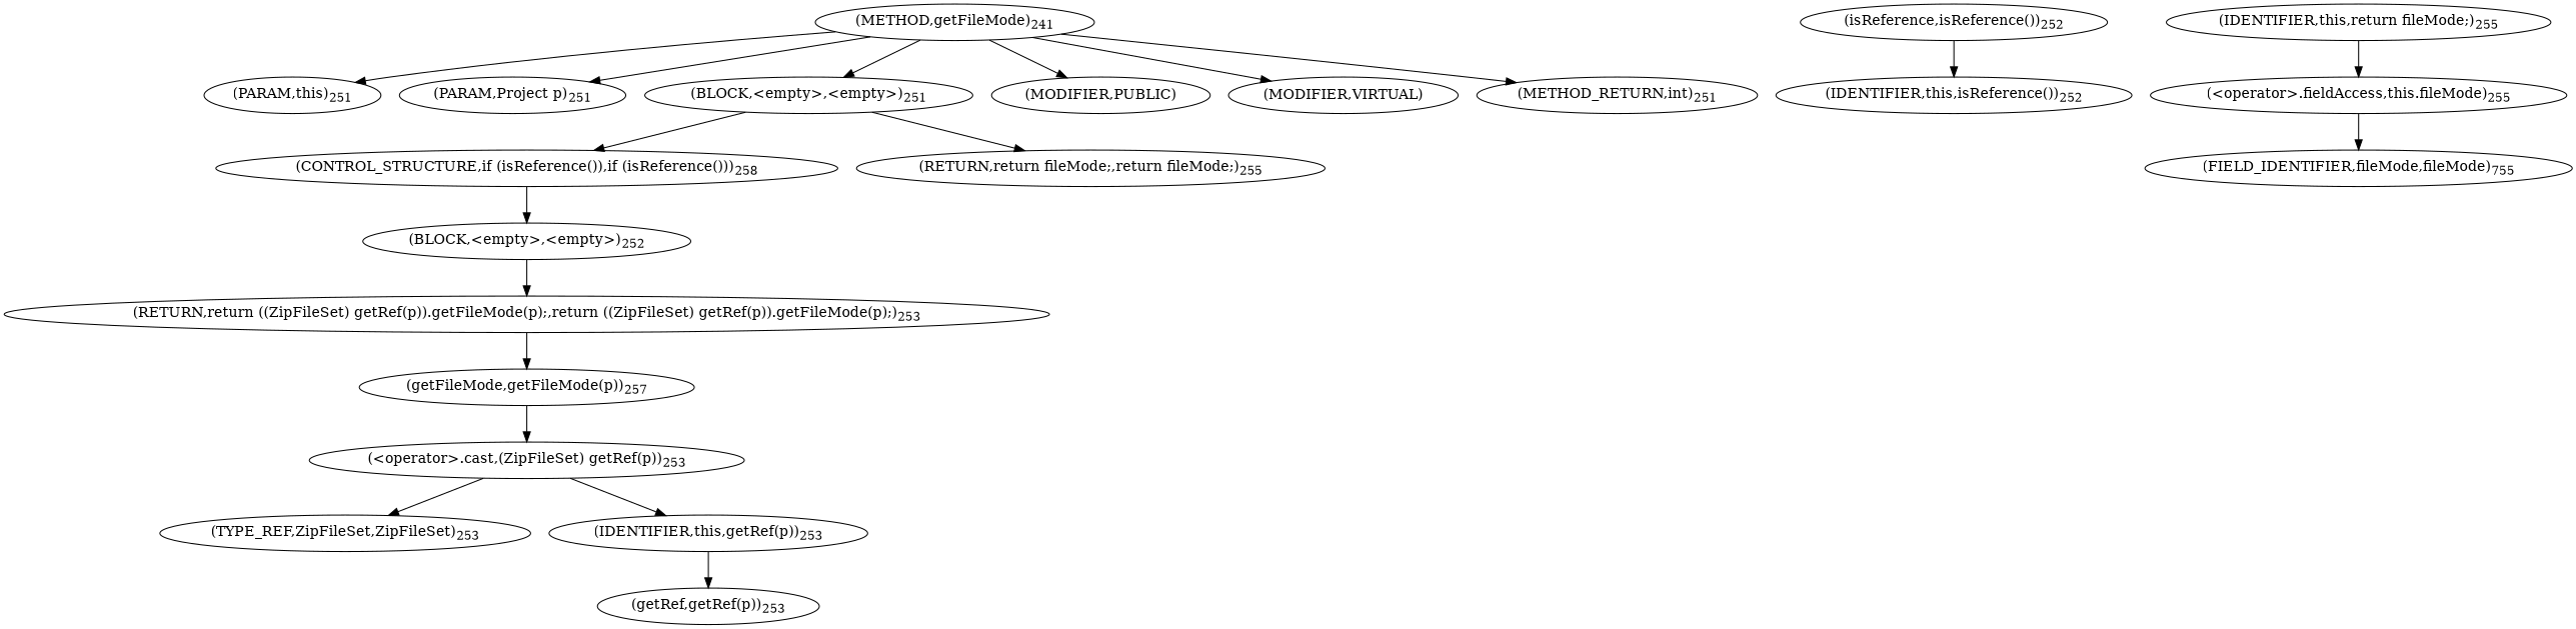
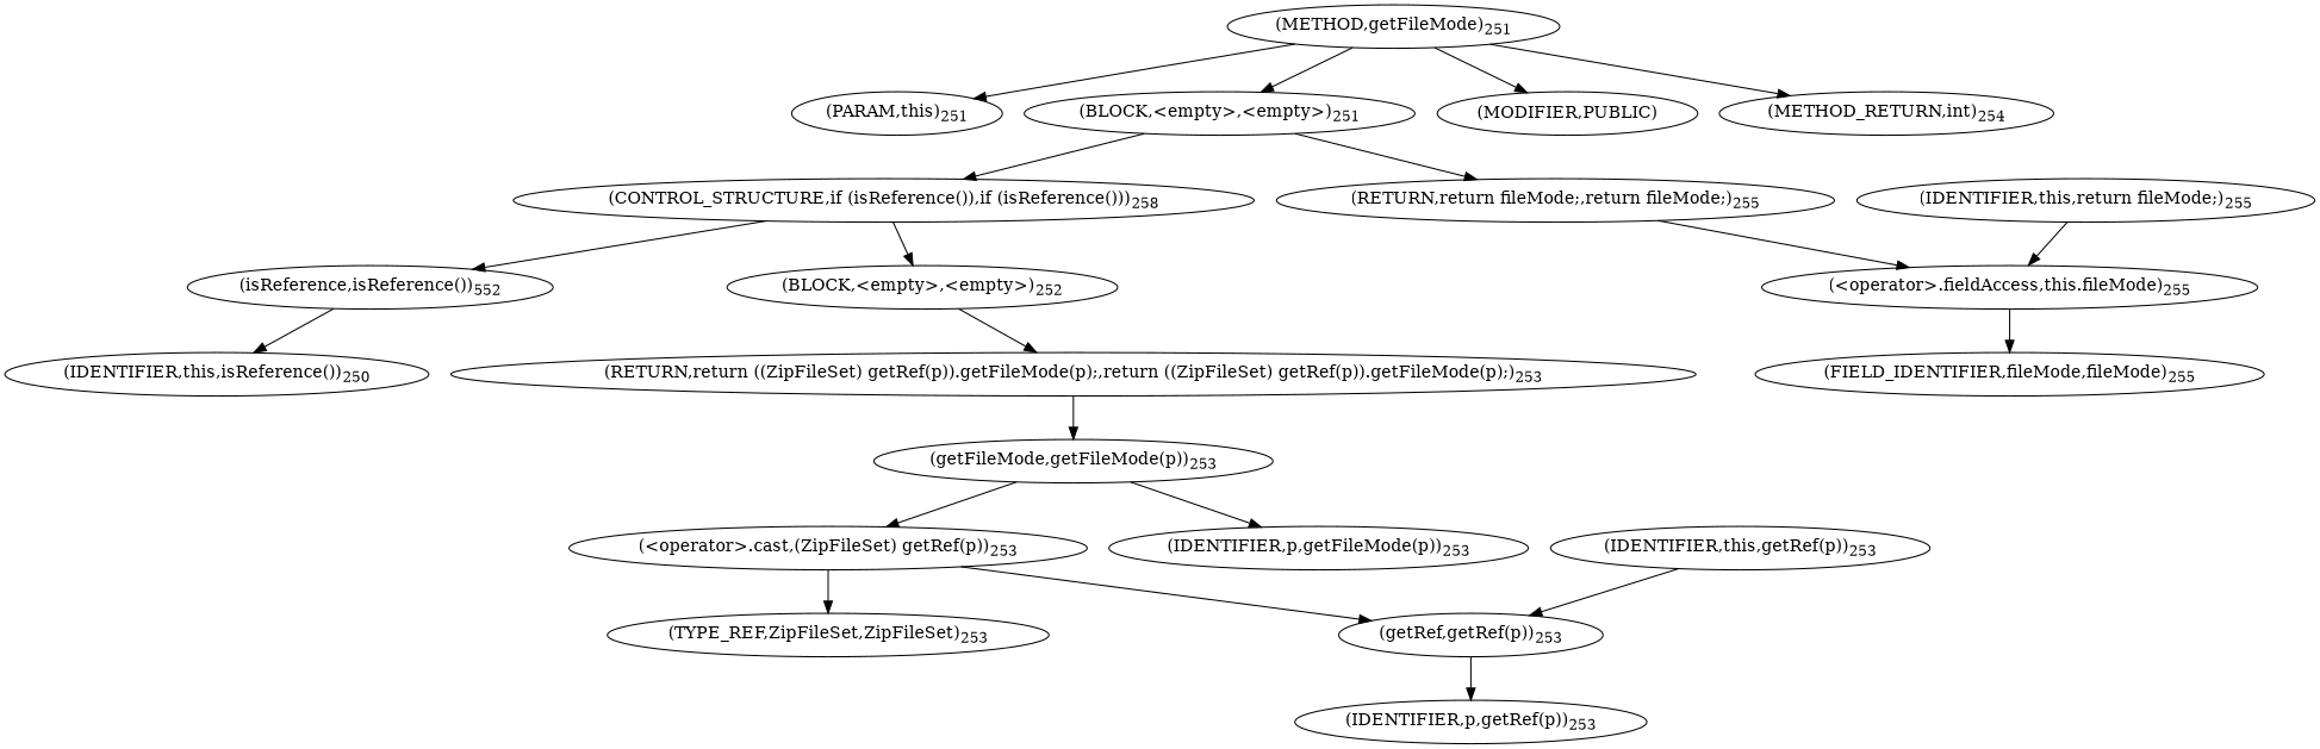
  digraph {
-   n1 [label=<(METHOD,getFileMode)<SUB>241</SUB>>]
+   n1 [label=<(METHOD,getFileMode)<SUB>251</SUB>>]
    n2 [label=<(PARAM,this)<SUB>251</SUB>>]
-   n3 [label=<(PARAM,Project p)<SUB>251</SUB>>]
    n4 [label=<(BLOCK,&lt;empty&gt;,&lt;empty&gt;)<SUB>251</SUB>>]
    n5 [label=<(MODIFIER,PUBLIC)>]
-   n6 [label=<(MODIFIER,VIRTUAL)>]
-   n7 [label=<(METHOD_RETURN,int)<SUB>251</SUB>>]
+   n7 [label=<(METHOD_RETURN,int)<SUB>254</SUB>>]
    n8 [label=<(CONTROL_STRUCTURE,if (isReference()),if (isReference()))<SUB>258</SUB>>]
    n9 [label=<(RETURN,return fileMode;,return fileMode;)<SUB>255</SUB>>]
-   n10 [label=<(isReference,isReference())<SUB>252</SUB>>]
+   n10 [label=<(isReference,isReference())<SUB>552</SUB>>]
    n11 [label=<(BLOCK,&lt;empty&gt;,&lt;empty&gt;)<SUB>252</SUB>>]
    n12 [label=<(&lt;operator&gt;.fieldAccess,this.fileMode)<SUB>255</SUB>>]
-   n13 [label=<(IDENTIFIER,this,isReference())<SUB>252</SUB>>]
+   n13 [label=<(IDENTIFIER,this,isReference())<SUB>250</SUB>>]
    n14 [label=<(RETURN,return ((ZipFileSet) getRef(p)).getFileMode(p);,return ((ZipFileSet) getRef(p)).getFileMode(p);)<SUB>253</SUB>>]
-   n15 [label=<(getFileMode,getFileMode(p))<SUB>257</SUB>>]
+   n15 [label=<(getFileMode,getFileMode(p))<SUB>253</SUB>>]
    n16 [label=<(&lt;operator&gt;.cast,(ZipFileSet) getRef(p))<SUB>253</SUB>>]
+   n17 [label=<(IDENTIFIER,p,getFileMode(p))<SUB>253</SUB>>]
    n18 [label=<(TYPE_REF,ZipFileSet,ZipFileSet)<SUB>253</SUB>>]
    n19 [label=<(getRef,getRef(p))<SUB>253</SUB>>]
+   n20 [label=<(IDENTIFIER,p,getRef(p))<SUB>253</SUB>>]
    n21 [label=<(IDENTIFIER,this,getRef(p))<SUB>253</SUB>>]
-   n22 [label=<(FIELD_IDENTIFIER,fileMode,fileMode)<SUB>755</SUB>>]
+   n22 [label=<(FIELD_IDENTIFIER,fileMode,fileMode)<SUB>255</SUB>>]
    n23 [label=<(IDENTIFIER,this,return fileMode;)<SUB>255</SUB>>]
    n1 -> n2
-   n1 -> n3
    n1 -> n4
    n1 -> n5
-   n1 -> n6
    n1 -> n7
    n4 -> n8
    n4 -> n9
+   n8 -> n10
    n8 -> n11
+   n9 -> n12
    n10 -> n13
    n11 -> n14
    n12 -> n22
    n14 -> n15
    n15 -> n16
+   n15 -> n17
    n16 -> n18
-   n16 -> n21
+   n16 -> n19
+   n19 -> n20
    n21 -> n19
    n23 -> n12
  }
